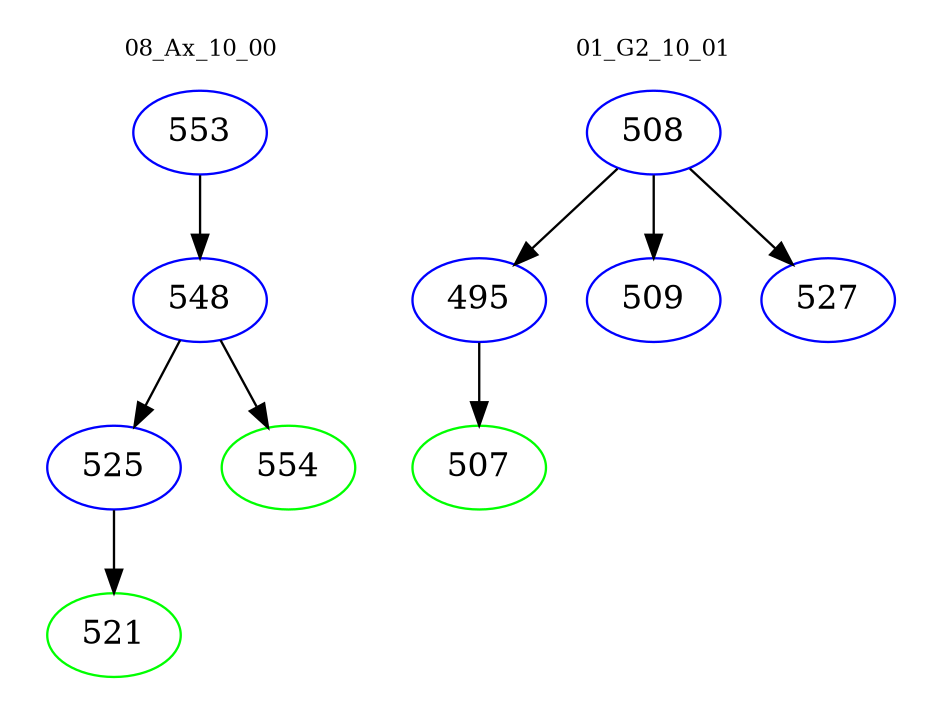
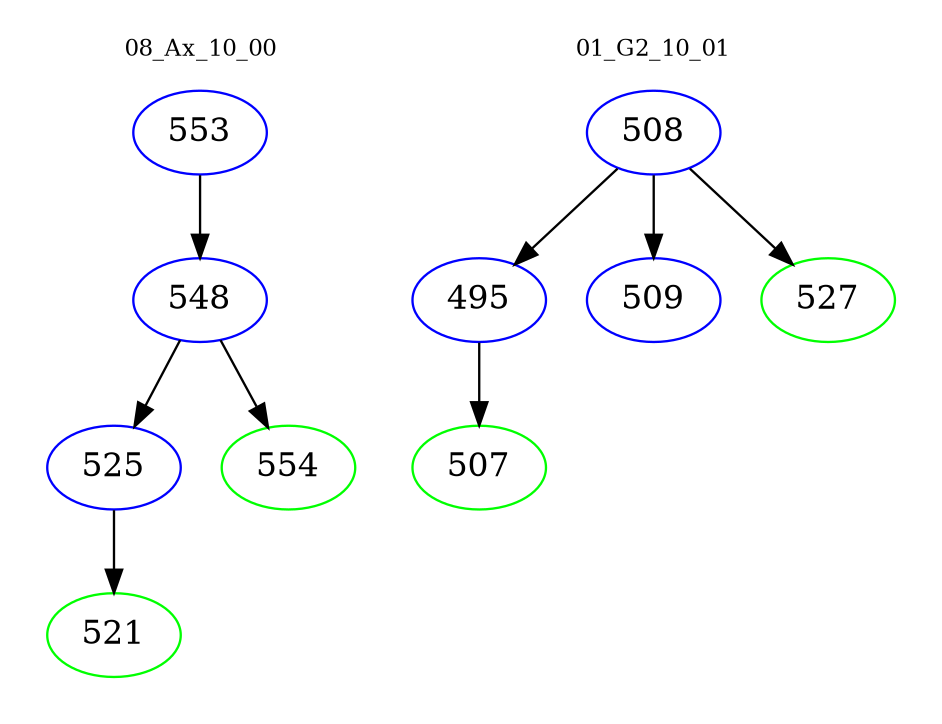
  digraph {
    node [color=blue]
    edge [color=black]
    n1 [label=548]
    n2 [label=525]
    n3 [label=553]
    n4 [color=green label=554]
    n5 [color=green label=521]
    n6 [label=508]
    n7 [label=495]
    n8 [label=509]
-   n9 [label=527]
+   n9 [color=green label=527]
    n10 [color=green label=507]
    subgraph cluster_1 {
      color=white
      fontsize=10
      label="08_Ax_10_00"
      n1
      n2
      n3
      n4
      n5
    }
    subgraph cluster_2 {
      color=white
      fontsize=10
      label="01_G2_10_01"
      n6
      n7
      n8
      n9
      n10
    }
    n1 -> n2
    n1 -> n4
    n2 -> n5
    n3 -> n1
    n6 -> n7
    n6 -> n8
    n6 -> n9
    n7 -> n10
  }
